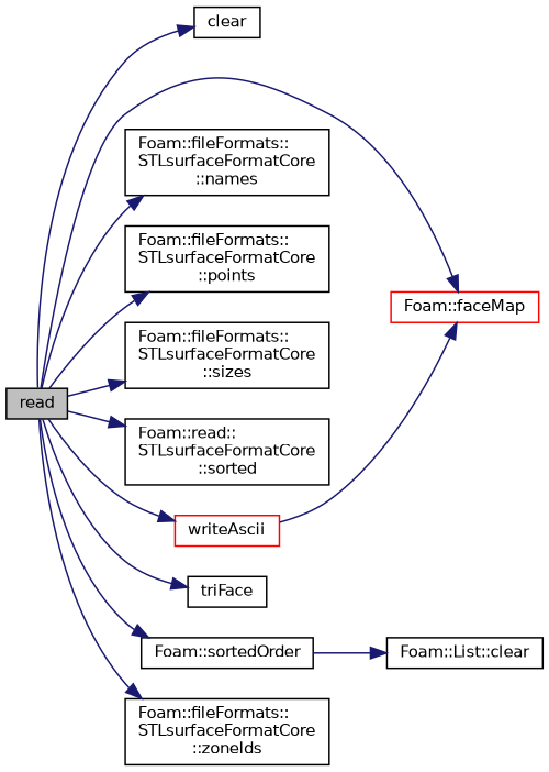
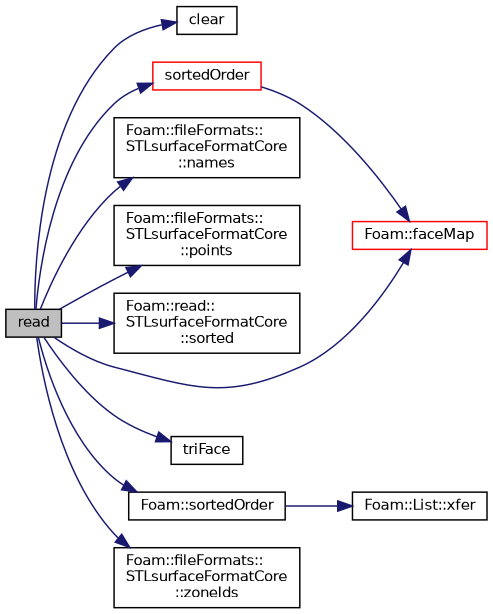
  digraph {
    rankdir=LR
    node [color=black fontname=Helvetica fontsize=10 shape=record]
    edge [color=midnightblue fontname=Helvetica fontsize=10 labelfontname=Helvetica labelfontsize=10 style=solid]
    n1 [fillcolor=grey75 fontcolor=black height=0.2 label=read style=filled width=0.4]
    n2 [height=0.2 label=clear width=0.4]
    n3 [color=red height=0.2 label="Foam::faceMap" width=0.4]
    n4 [height=0.2 label="Foam::fileFormats::\lSTLsurfaceFormatCore\l::names" width=0.4]
    n5 [height=0.2 label="Foam::fileFormats::\lSTLsurfaceFormatCore\l::points" width=0.4]
-   n6 [height=0.2 label="Foam::fileFormats::\lSTLsurfaceFormatCore\l::sizes" width=0.4]
    n7 [height=0.2 label="Foam::read::\lSTLsurfaceFormatCore\l::sorted" width=0.4]
    n8 [height=0.2 label="Foam::sortedOrder" width=0.4]
    n9 [height=0.2 label=triFace width=0.4]
-   n10 [color=red height=0.2 label=writeAscii width=0.4]
+   n10 [color=red height=0.2 label=sortedOrder width=0.4]
    n11 [height=0.2 label="Foam::fileFormats::\lSTLsurfaceFormatCore\l::zoneIds" width=0.4]
-   n12 [height=0.2 label="Foam::List::clear" width=0.4]
+   n12 [height=0.2 label="Foam::List::xfer" width=0.4]
    n1 -> n2
    n1 -> n3
    n1 -> n4
    n1 -> n5
-   n1 -> n6
    n1 -> n7
    n1 -> n8
    n1 -> n9
    n1 -> n10
    n1 -> n11
    n8 -> n12
    n10 -> n3
  }
